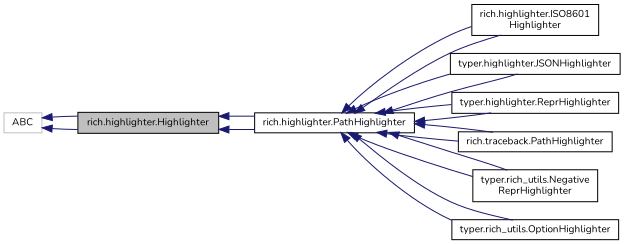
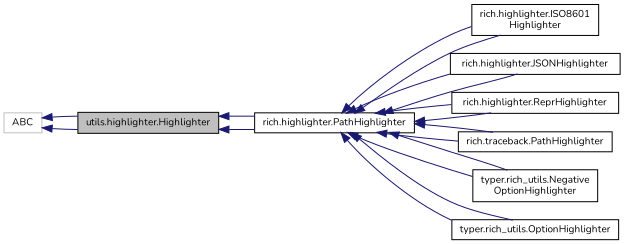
  digraph {
    fontname=Nunito
    rankdir=LR
    node [color=black fillcolor=white fontname=Nunito fontsize=10 shape=record style=filled]
    edge [color=midnightblue dir=back fontname=Nunito fontsize=10 labelfontname=Helvetica labelfontsize=10 style=solid]
-   n1 [fillcolor=grey75 fontcolor=black height=0.2 label="rich.highlighter.Highlighter" width=0.4]
+   n1 [fillcolor=grey75 fontcolor=black height=0.2 label="utils.highlighter.Highlighter" width=0.4]
    n2 [height=0.2 label="rich.highlighter.PathHighlighter" width=0.4]
    n3 [height=0.2 label="rich.highlighter.ISO8601\lHighlighter" width=0.4]
-   n4 [height=0.2 label="typer.highlighter.JSONHighlighter" width=0.4]
-   n5 [height=0.2 label="typer.highlighter.ReprHighlighter" width=0.4]
+   n4 [height=0.2 label="rich.highlighter.JSONHighlighter" width=0.4]
+   n5 [height=0.2 label="rich.highlighter.ReprHighlighter" width=0.4]
    n6 [height=0.2 label="rich.traceback.PathHighlighter" width=0.4]
-   n7 [height=0.2 label="typer.rich_utils.Negative\lReprHighlighter" width=0.4]
+   n7 [height=0.2 label="typer.rich_utils.Negative\lOptionHighlighter" width=0.4]
    n8 [height=0.2 label="typer.rich_utils.OptionHighlighter" width=0.4]
    n9 [color=grey75 height=0.2 label=ABC width=0.4]
    n1 -> n2
    n1 -> n2
    n2 -> n3
    n2 -> n3
    n2 -> n4
    n2 -> n4
    n2 -> n5
    n2 -> n5
    n2 -> n6
    n2 -> n6
    n2 -> n7
    n2 -> n7
    n2 -> n8
    n2 -> n8
    n9 -> n1
    n9 -> n1
  }
